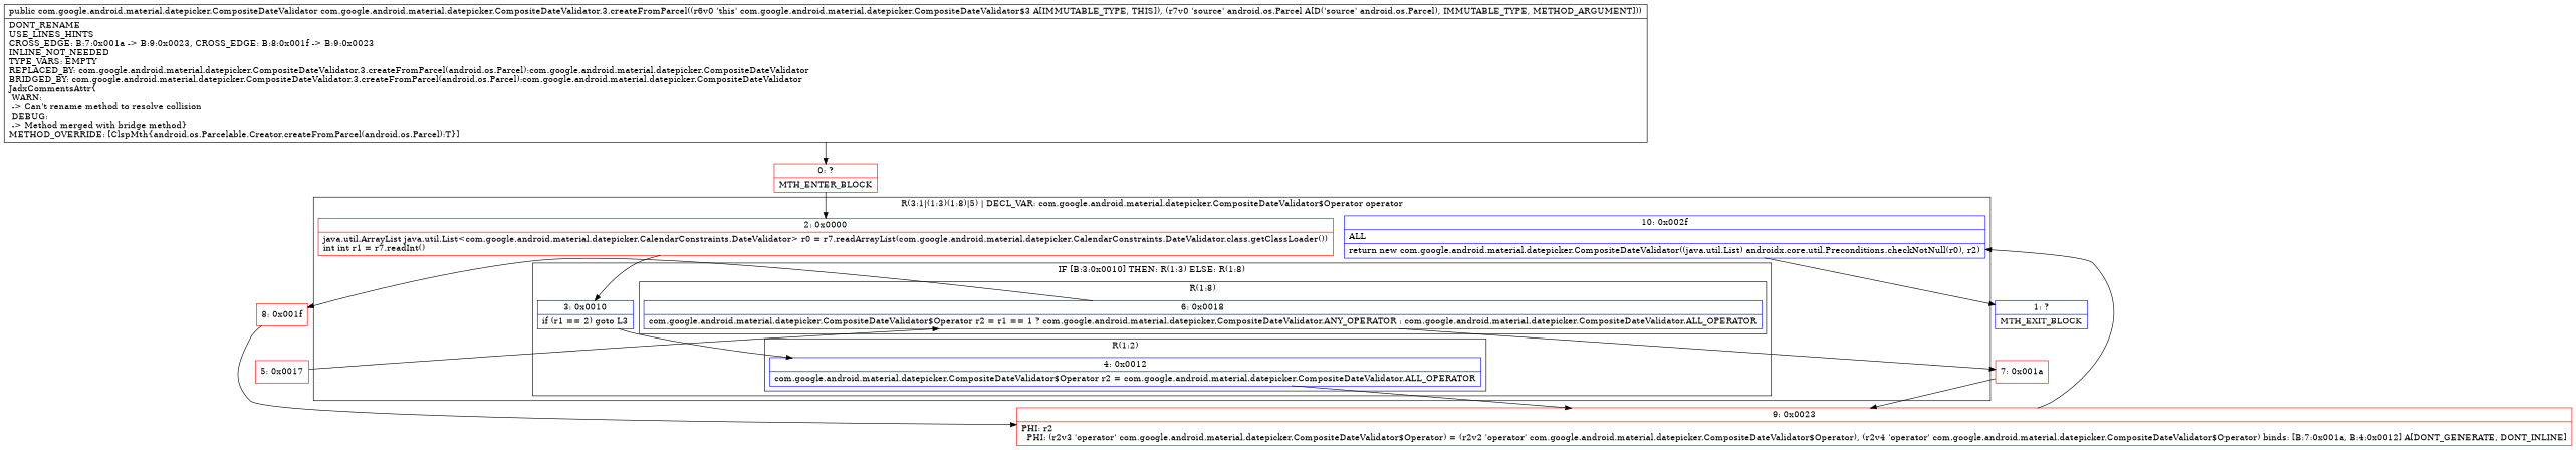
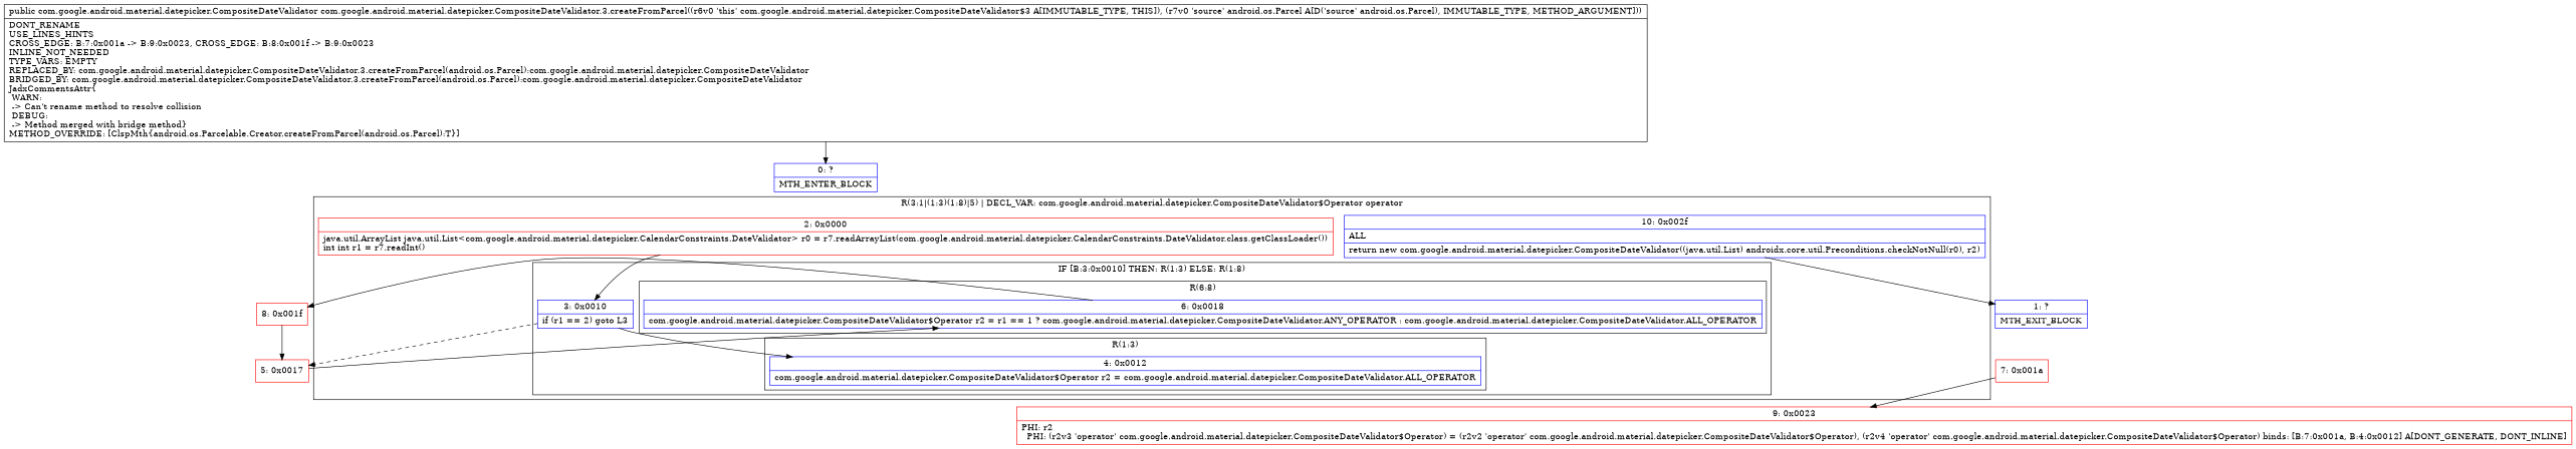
  digraph {
    node [color=red shape=record]
    n1 [color=blue label="{4\:\ 0x0012|com.google.android.material.datepicker.CompositeDateValidator$Operator r2 = com.google.android.material.datepicker.CompositeDateValidator.ALL_OPERATOR\l}"]
    n2 [color=blue label="{6\:\ 0x0018|com.google.android.material.datepicker.CompositeDateValidator$Operator r2 = r1 == 1 ? com.google.android.material.datepicker.CompositeDateValidator.ANY_OPERATOR : com.google.android.material.datepicker.CompositeDateValidator.ALL_OPERATOR\l}"]
    n3 [color=blue label="{3\:\ 0x0010|if (r1 == 2) goto L3\l}"]
    n4 [label="{2\:\ 0x0000|java.util.ArrayList java.util.List\<com.google.android.material.datepicker.CalendarConstraints.DateValidator\> r0 = r7.readArrayList(com.google.android.material.datepicker.CalendarConstraints.DateValidator.class.getClassLoader())\lint int r1 = r7.readInt()\l}"]
    n5 [color=blue label="{10\:\ 0x002f|ALL\l|return new com.google.android.material.datepicker.CompositeDateValidator((java.util.List) androidx.core.util.Preconditions.checkNotNull(r0), r2)\l}"]
    n6 [label="{9\:\ 0x0023|PHI: r2 \l  PHI: (r2v3 'operator' com.google.android.material.datepicker.CompositeDateValidator$Operator) = (r2v2 'operator' com.google.android.material.datepicker.CompositeDateValidator$Operator), (r2v4 'operator' com.google.android.material.datepicker.CompositeDateValidator$Operator) binds: [B:7:0x001a, B:4:0x0012] A[DONT_GENERATE, DONT_INLINE]\l}"]
    n7 [label="{7\:\ 0x001a}"]
    n8 [label="{8\:\ 0x001f}"]
    n9 [label="{5\:\ 0x0017}"]
    n10 [color=blue label="{1\:\ ?|MTH_EXIT_BLOCK\l}"]
-   n11 [label="{0\:\ ?|MTH_ENTER_BLOCK\l}"]
+   n11 [color=blue label="{0\:\ ?|MTH_ENTER_BLOCK\l}"]
    n12 [label="{public com.google.android.material.datepicker.CompositeDateValidator com.google.android.material.datepicker.CompositeDateValidator.3.createFromParcel((r6v0 'this' com.google.android.material.datepicker.CompositeDateValidator$3 A[IMMUTABLE_TYPE, THIS]), (r7v0 'source' android.os.Parcel A[D('source' android.os.Parcel), IMMUTABLE_TYPE, METHOD_ARGUMENT]))  | DONT_RENAME\lUSE_LINES_HINTS\lCROSS_EDGE: B:7:0x001a \-\> B:9:0x0023, CROSS_EDGE: B:8:0x001f \-\> B:9:0x0023\lINLINE_NOT_NEEDED\lTYPE_VARS: EMPTY\lREPLACED_BY: com.google.android.material.datepicker.CompositeDateValidator.3.createFromParcel(android.os.Parcel):com.google.android.material.datepicker.CompositeDateValidator\lBRIDGED_BY: com.google.android.material.datepicker.CompositeDateValidator.3.createFromParcel(android.os.Parcel):com.google.android.material.datepicker.CompositeDateValidator\lJadxCommentsAttr\{\l WARN: \l \-\> Can't rename method to resolve collision\l DEBUG: \l \-\> Method merged with bridge method\}\lMETHOD_OVERRIDE: [ClspMth\{android.os.Parcelable.Creator.createFromParcel(android.os.Parcel):T\}]\l}" color=""]
    subgraph cluster_1 {
      label="R(3:1|(1:3)(1:8)|5) | DECL_VAR: com.google.android.material.datepicker.CompositeDateValidator$Operator operator\l"
      n4
      n5
      subgraph cluster_2 {
        label="IF [B:3:0x0010] THEN: R(1:3) ELSE: R(1:8)"
        n3
        subgraph cluster_3 {
-         label="R(1:2)"
+         label="R(1:3)"
          n1
        }
        subgraph cluster_4 {
-         label="R(1:8)"
+         label="R(6:8)"
          n2
        }
      }
    }
-   n1 -> n6
-   n2 -> n7
    n2 -> n8
    n3 -> n1
+   n3 -> n9 [style=dashed]
    n4 -> n3
    n5 -> n10
-   n6 -> n5
    n7 -> n6
-   n8 -> n6
+   n8 -> n9
    n9 -> n2
-   n11 -> n4
    n12 -> n11
  }
